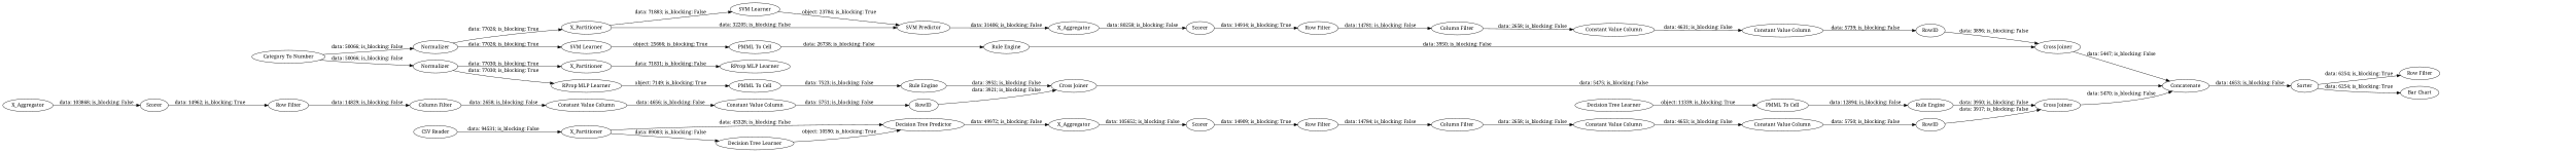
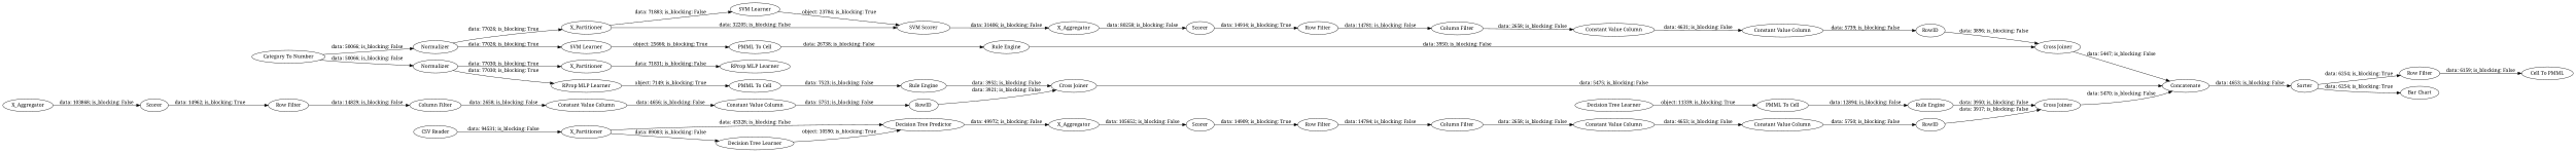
  digraph {
    fontname="Noto Serif"
    rankdir=LR
    node [fontname="Noto Serif"]
    edge [fontname="Noto Serif"]
    n1 [label=X_Partitioner]
    n2 [label="Decision Tree Predictor"]
    n3 [label="Decision Tree Learner"]
    n4 [label=X_Aggregator]
    n5 [label=Scorer]
    n6 [label="Constant Value Column"]
    n7 [label=RowID]
    n8 [label="Cross Joiner"]
    n9 [label=X_Partitioner]
    n10 [label="SVM Learner"]
-   n11 [label="SVM Predictor"]
+   n11 [label="SVM Scorer"]
    n12 [label=X_Aggregator]
    n13 [label="Cross Joiner"]
    n14 [label=Concatenate]
    n15 [label=Sorter]
    n16 [label=Scorer]
    n17 [label="Row Filter"]
    n18 [label="Rule Engine"]
    n19 [label="Rule Engine"]
    n20 [label="Cross Joiner"]
    n21 [label="SVM Learner"]
    n22 [label="PMML To Cell"]
    n23 [label="Rule Engine"]
    n24 [label="RProp MLP Learner"]
    n25 [label=Normalizer]
    n26 [label="Column Filter"]
    n27 [label="PMML To Cell"]
    n28 [label="Column Filter"]
    n29 [label="Constant Value Column"]
    n30 [label="Constant Value Column"]
    n31 [label=X_Aggregator]
    n32 [label=Scorer]
    n33 [label="Row Filter"]
    n34 [label=RowID]
    n35 [label="Constant Value Column"]
    n36 [label=RowID]
    n37 [label="Row Filter"]
+   n38 [label="Cell To PMML"]
    n39 [label=X_Partitioner]
    n40 [label="RProp MLP Learner"]
    n41 [label="PMML To Cell"]
    n42 [label="Bar Chart"]
    n43 [label="Row Filter"]
    n44 [label="Category To Number"]
    n45 [label=Normalizer]
    n46 [label="Decision Tree Learner"]
    n47 [label="CSV Reader"]
    n48 [label="Column Filter"]
    n49 [label="Constant Value Column"]
    n50 [label="Constant Value Column"]
    n1 -> n2 [label="data: 45328; is_blocking: False"]
    n1 -> n3 [label="data: 89083; is_blocking: False"]
    n2 -> n4 [label="data: 49972; is_blocking: False"]
    n3 -> n2 [label="object: 10590; is_blocking: True"]
    n4 -> n5 [label="data: 105652; is_blocking: False"]
    n5 -> n43 [label="data: 14909; is_blocking: True"]
    n6 -> n7 [label="data: 5739; is_blocking: False"]
    n7 -> n8 [label="data: 3896; is_blocking: False"]
    n8 -> n14 [label="data: 5447; is_blocking: False"]
    n9 -> n10 [label="data: 71883; is_blocking: False"]
    n9 -> n11 [label="data: 32205; is_blocking: False"]
    n10 -> n11 [label="object: 23784; is_blocking: True"]
    n11 -> n12 [label="data: 31406; is_blocking: False"]
    n12 -> n16 [label="data: 80258; is_blocking: False"]
    n13 -> n14 [label="data: 5470; is_blocking: False"]
    n14 -> n15 [label="data: 4653; is_blocking: False"]
    n15 -> n37 [label="data: 6254; is_blocking: True"]
    n15 -> n42 [label="data: 6254; is_blocking: True"]
    n16 -> n17 [label="data: 14914; is_blocking: True"]
    n17 -> n26 [label="data: 14781; is_blocking: False"]
    n18 -> n8 [label="data: 3950; is_blocking: False"]
    n19 -> n20 [label="data: 3952; is_blocking: False"]
    n20 -> n14 [label="data: 5475; is_blocking: False"]
    n21 -> n22 [label="object: 25666; is_blocking: True"]
    n22 -> n18 [label="data: 26738; is_blocking: False"]
    n23 -> n13 [label="data: 3950; is_blocking: False"]
    n25 -> n9 [label="data: 77026; is_blocking: True"]
    n25 -> n21 [label="data: 77026; is_blocking: True"]
    n26 -> n35 [label="data: 2658; is_blocking: False"]
    n27 -> n23 [label="data: 12894; is_blocking: False"]
    n28 -> n29 [label="data: 2658; is_blocking: False"]
    n29 -> n30 [label="data: 4653; is_blocking: False"]
    n30 -> n34 [label="data: 5750; is_blocking: False"]
    n31 -> n32 [label="data: 103868; is_blocking: False"]
    n32 -> n33 [label="data: 14962; is_blocking: True"]
    n33 -> n48 [label="data: 14829; is_blocking: False"]
    n34 -> n13 [label="data: 3917; is_blocking: False"]
    n35 -> n6 [label="data: 4631; is_blocking: False"]
    n36 -> n20 [label="data: 3921; is_blocking: False"]
+   n37 -> n38 [label="data: 6159; is_blocking: False"]
    n39 -> n24 [label="data: 71831; is_blocking: False"]
    n40 -> n41 [label="object: 7149; is_blocking: True"]
    n41 -> n19 [label="data: 7523; is_blocking: False"]
    n43 -> n28 [label="data: 14784; is_blocking: False"]
    n44 -> n25 [label="data: 50066; is_blocking: False"]
    n44 -> n45 [label="data: 50066; is_blocking: False"]
    n45 -> n39 [label="data: 77030; is_blocking: True"]
    n45 -> n40 [label="data: 77030; is_blocking: True"]
    n46 -> n27 [label="object: 11339; is_blocking: True"]
    n47 -> n1 [label="data: 94531; is_blocking: False"]
    n48 -> n49 [label="data: 2658; is_blocking: False"]
    n49 -> n50 [label="data: 4656; is_blocking: False"]
    n50 -> n36 [label="data: 5751; is_blocking: False"]
  }
